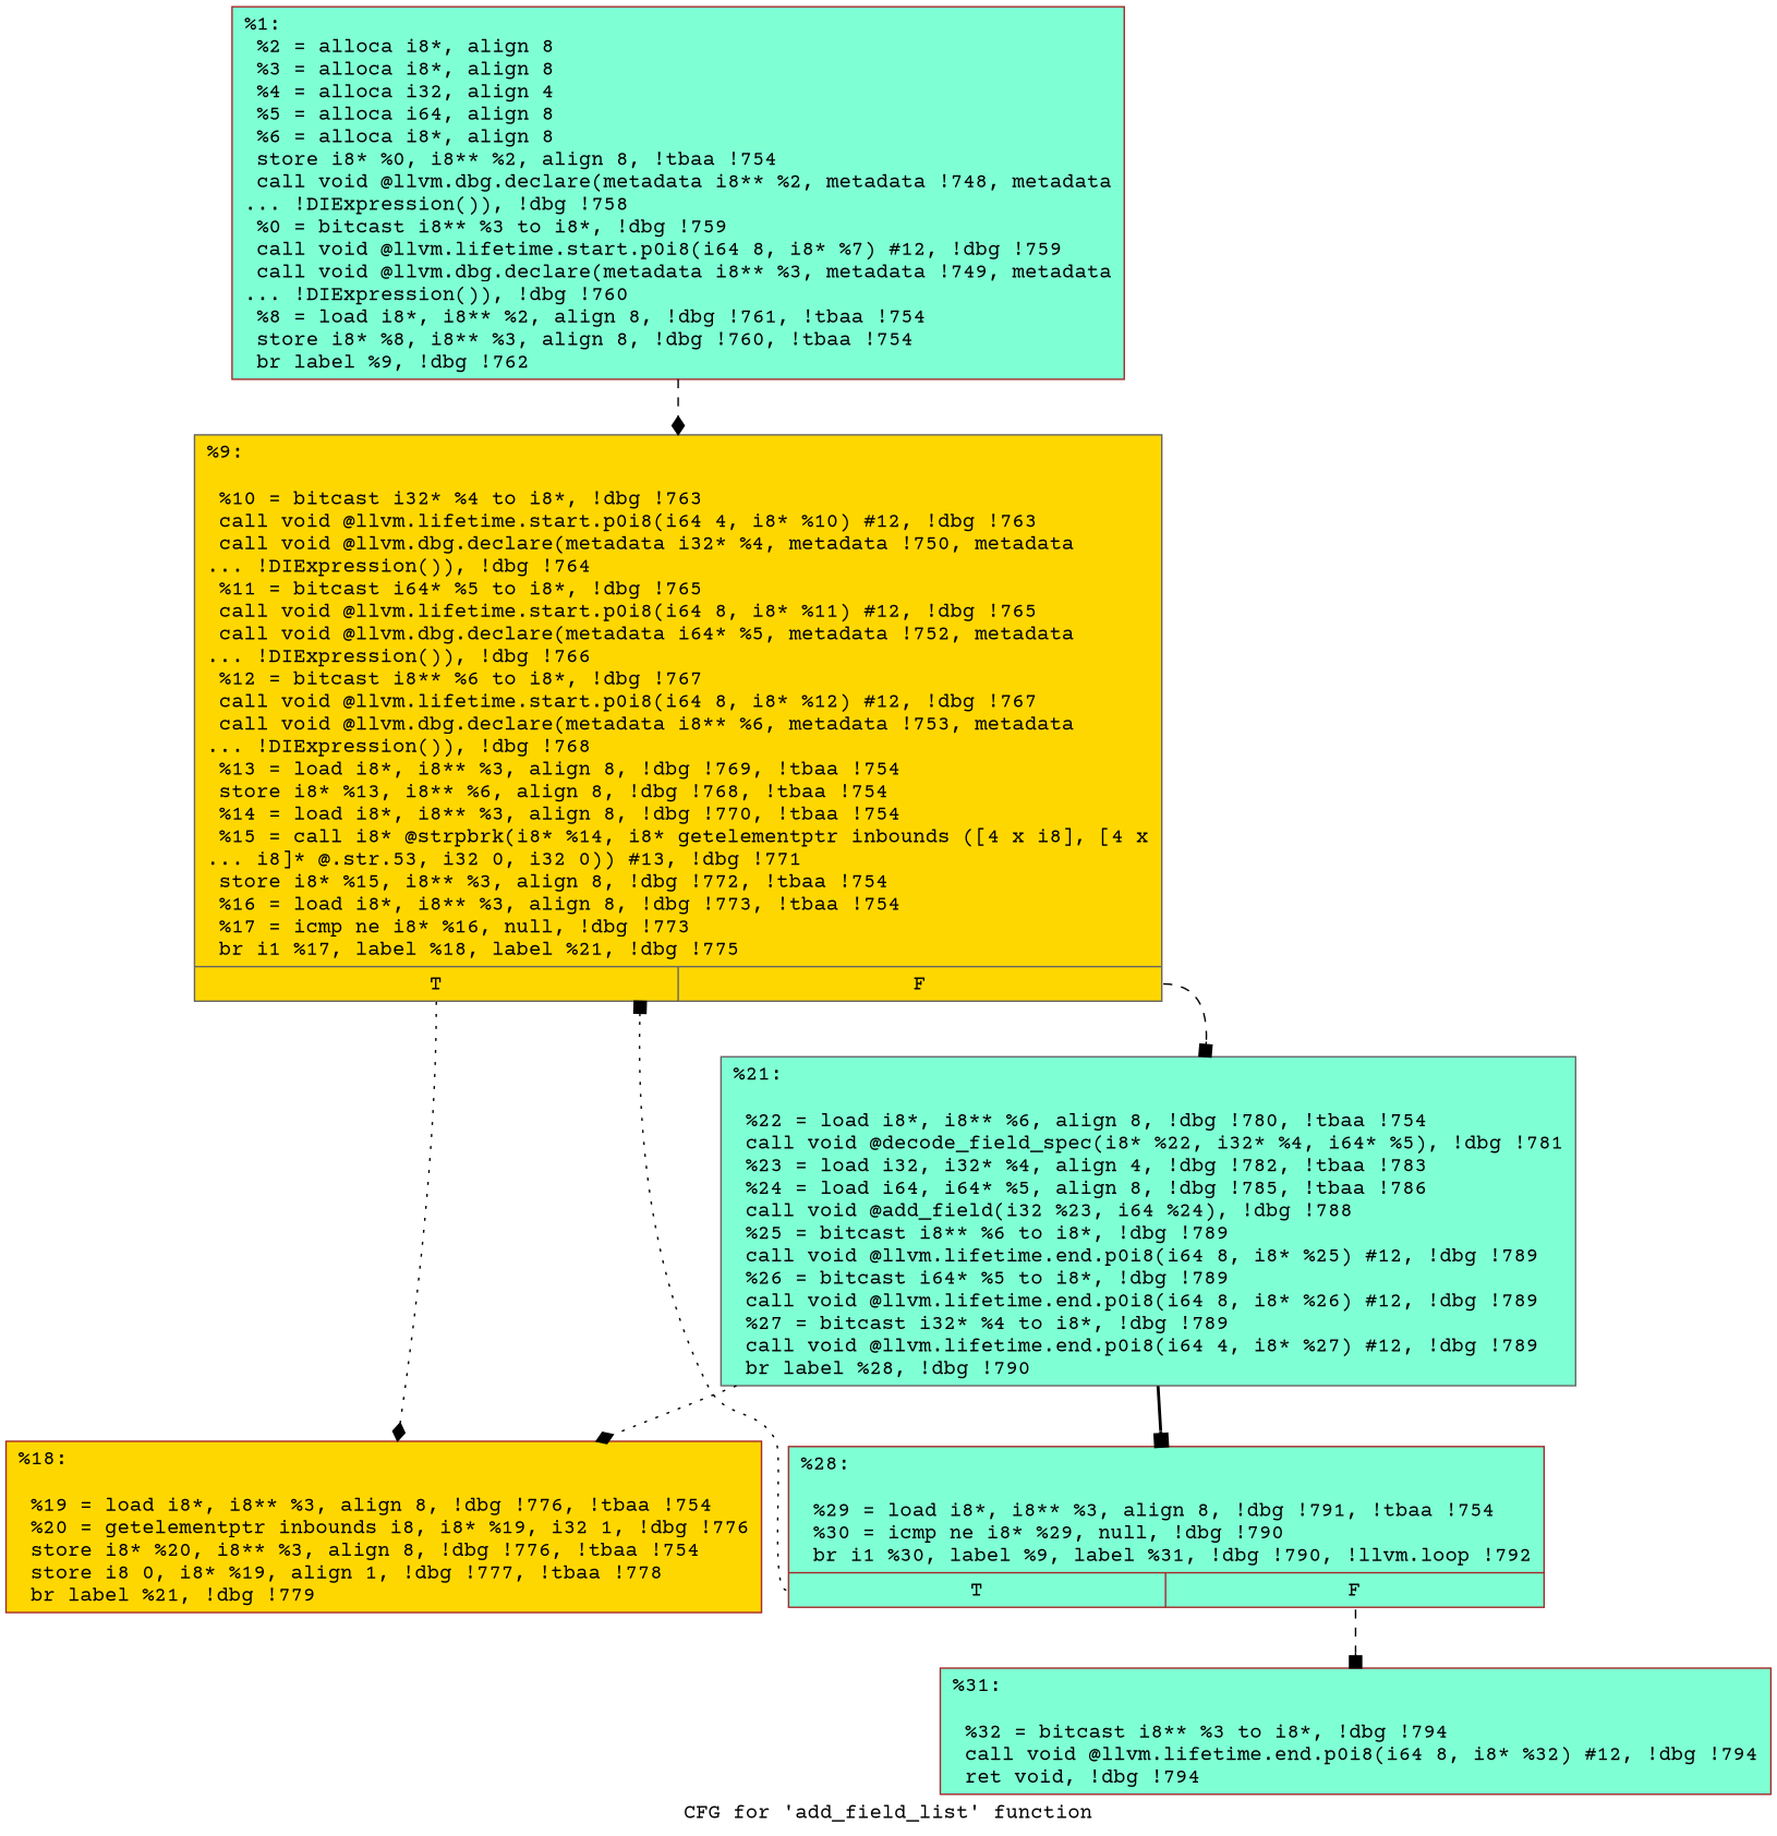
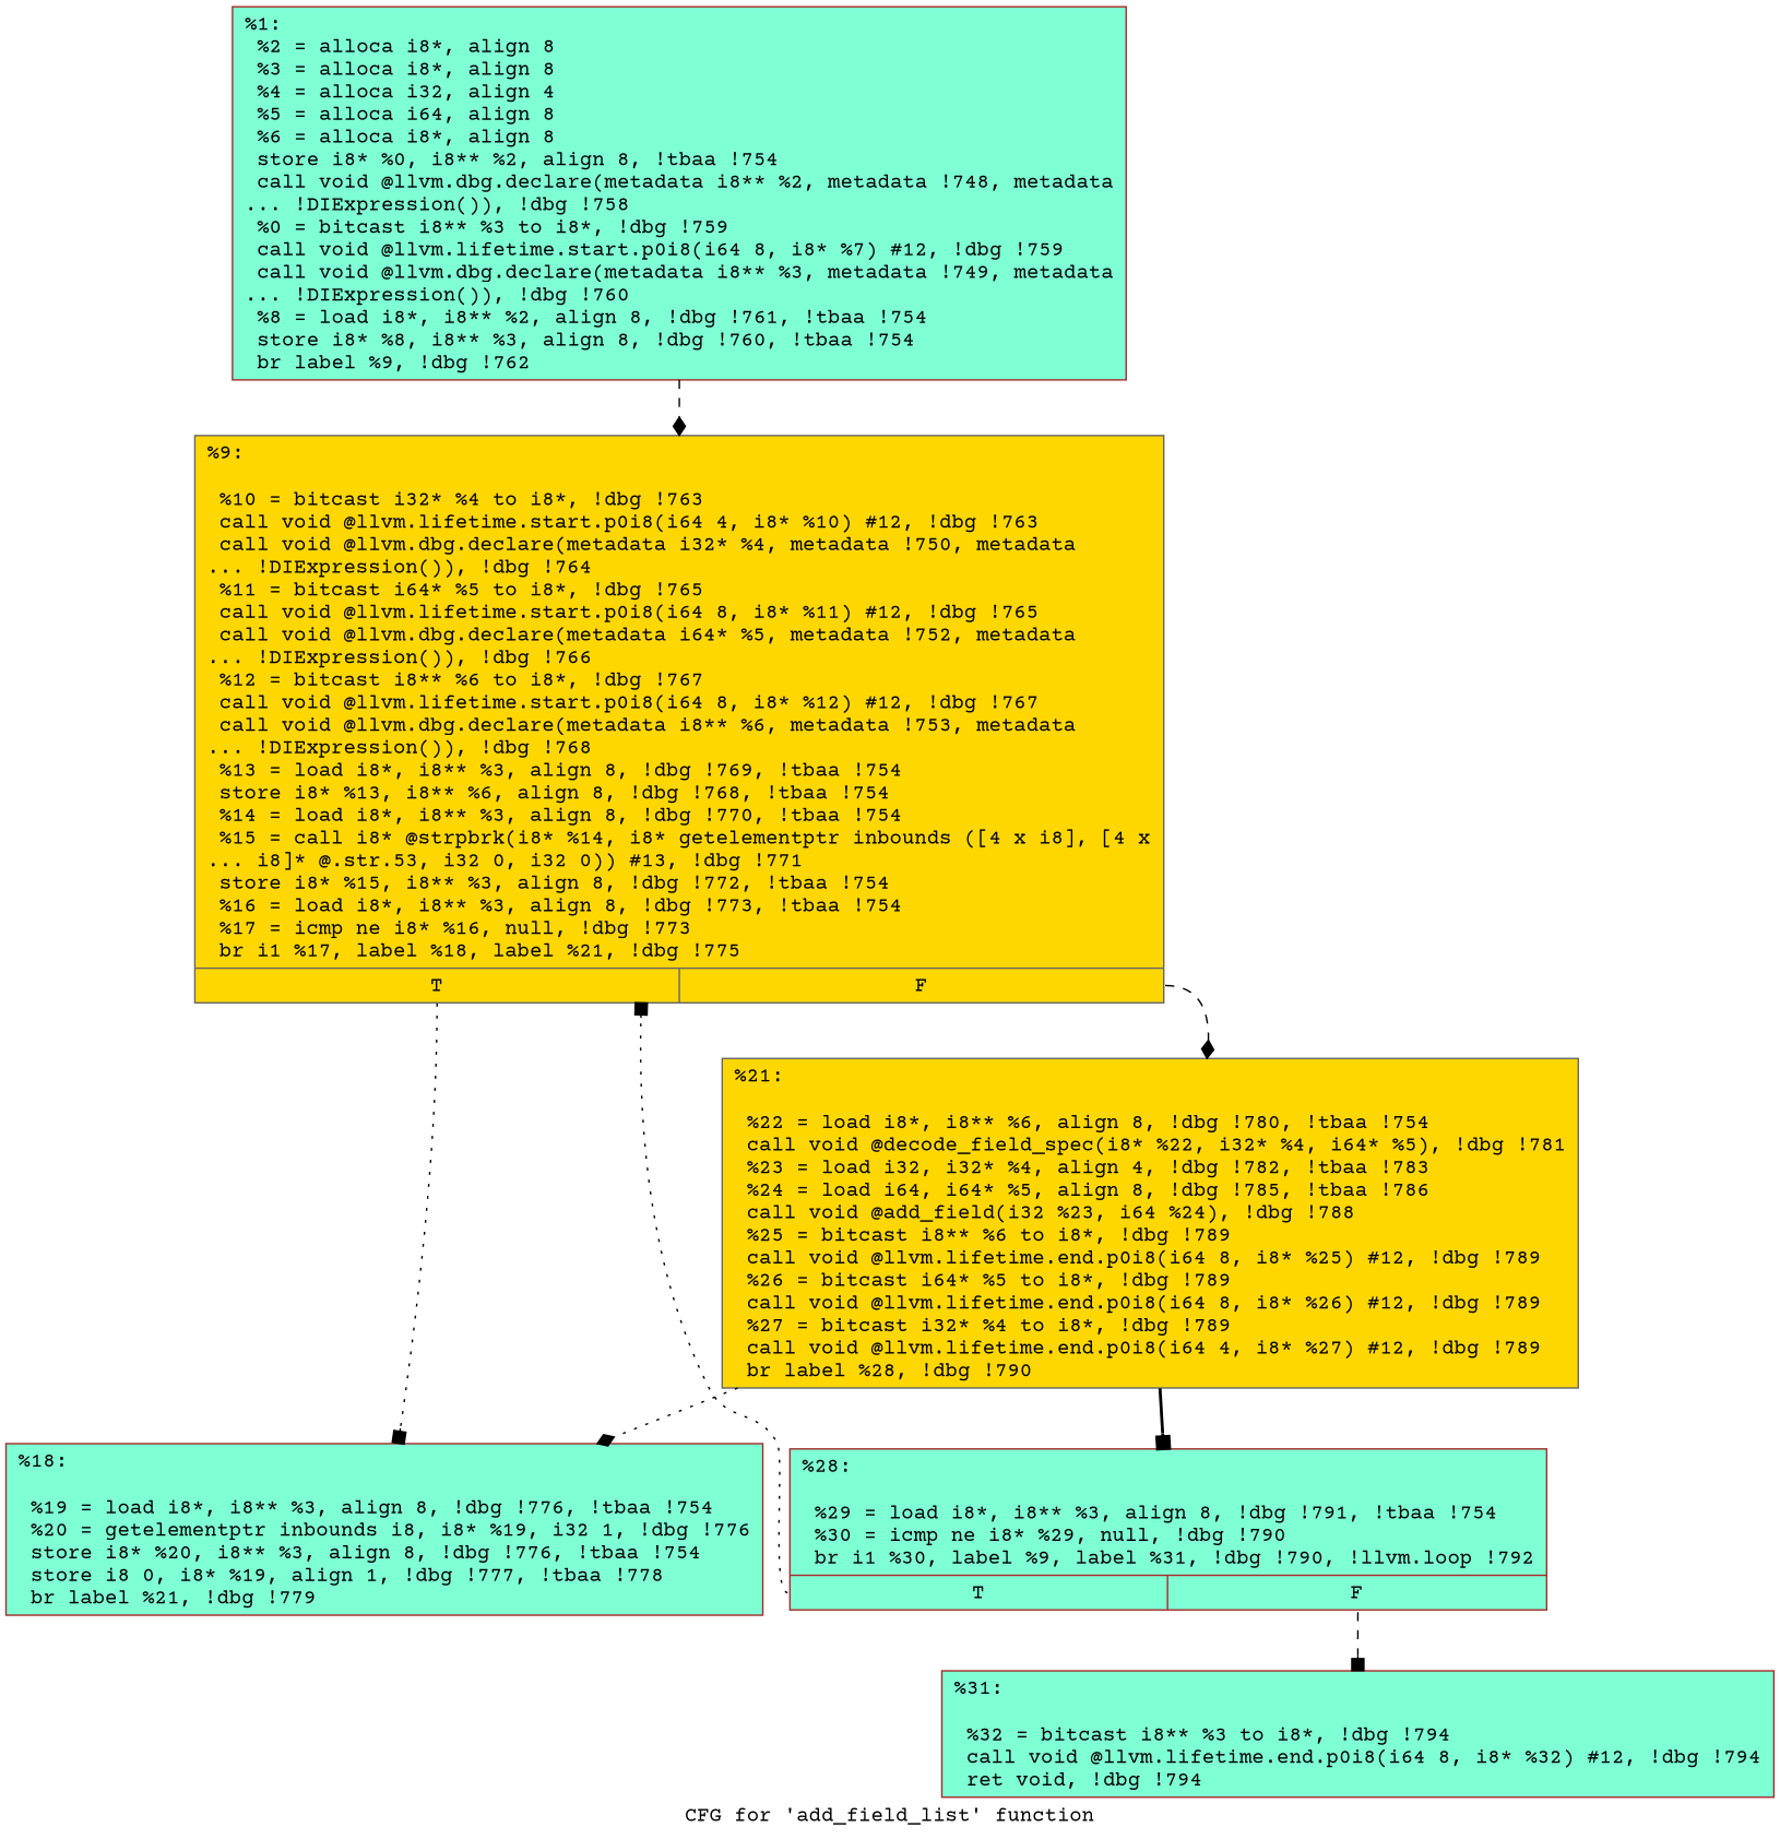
  digraph {
    fontname="Courier Prime"
    label="CFG for 'add_field_list' function"
    node [color=brown fillcolor=aquamarine fontname="Courier Prime" shape=record style=filled]
    edge [arrowhead=box fontname="Courier Prime" style=dashed]
    n1 [label="{%1:\l  %2 = alloca i8*, align 8\l  %3 = alloca i8*, align 8\l  %4 = alloca i32, align 4\l  %5 = alloca i64, align 8\l  %6 = alloca i8*, align 8\l  store i8* %0, i8** %2, align 8, !tbaa !754\l  call void @llvm.dbg.declare(metadata i8** %2, metadata !748, metadata\l... !DIExpression()), !dbg !758\l  %0 = bitcast i8** %3 to i8*, !dbg !759\l  call void @llvm.lifetime.start.p0i8(i64 8, i8* %7) #12, !dbg !759\l  call void @llvm.dbg.declare(metadata i8** %3, metadata !749, metadata\l... !DIExpression()), !dbg !760\l  %8 = load i8*, i8** %2, align 8, !dbg !761, !tbaa !754\l  store i8* %8, i8** %3, align 8, !dbg !760, !tbaa !754\l  br label %9, !dbg !762\l}"]
    n2 [color=gray40 fillcolor=gold label="{%9:\l\l  %10 = bitcast i32* %4 to i8*, !dbg !763\l  call void @llvm.lifetime.start.p0i8(i64 4, i8* %10) #12, !dbg !763\l  call void @llvm.dbg.declare(metadata i32* %4, metadata !750, metadata\l... !DIExpression()), !dbg !764\l  %11 = bitcast i64* %5 to i8*, !dbg !765\l  call void @llvm.lifetime.start.p0i8(i64 8, i8* %11) #12, !dbg !765\l  call void @llvm.dbg.declare(metadata i64* %5, metadata !752, metadata\l... !DIExpression()), !dbg !766\l  %12 = bitcast i8** %6 to i8*, !dbg !767\l  call void @llvm.lifetime.start.p0i8(i64 8, i8* %12) #12, !dbg !767\l  call void @llvm.dbg.declare(metadata i8** %6, metadata !753, metadata\l... !DIExpression()), !dbg !768\l  %13 = load i8*, i8** %3, align 8, !dbg !769, !tbaa !754\l  store i8* %13, i8** %6, align 8, !dbg !768, !tbaa !754\l  %14 = load i8*, i8** %3, align 8, !dbg !770, !tbaa !754\l  %15 = call i8* @strpbrk(i8* %14, i8* getelementptr inbounds ([4 x i8], [4 x\l... i8]* @.str.53, i32 0, i32 0)) #13, !dbg !771\l  store i8* %15, i8** %3, align 8, !dbg !772, !tbaa !754\l  %16 = load i8*, i8** %3, align 8, !dbg !773, !tbaa !754\l  %17 = icmp ne i8* %16, null, !dbg !773\l  br i1 %17, label %18, label %21, !dbg !775\l|{<s0>T|<s1>F}}"]
-   n3 [fillcolor=gold label="{%18:\l\l  %19 = load i8*, i8** %3, align 8, !dbg !776, !tbaa !754\l  %20 = getelementptr inbounds i8, i8* %19, i32 1, !dbg !776\l  store i8* %20, i8** %3, align 8, !dbg !776, !tbaa !754\l  store i8 0, i8* %19, align 1, !dbg !777, !tbaa !778\l  br label %21, !dbg !779\l}"]
-   n4 [color=gray40 label="{%21:\l\l  %22 = load i8*, i8** %6, align 8, !dbg !780, !tbaa !754\l  call void @decode_field_spec(i8* %22, i32* %4, i64* %5), !dbg !781\l  %23 = load i32, i32* %4, align 4, !dbg !782, !tbaa !783\l  %24 = load i64, i64* %5, align 8, !dbg !785, !tbaa !786\l  call void @add_field(i32 %23, i64 %24), !dbg !788\l  %25 = bitcast i8** %6 to i8*, !dbg !789\l  call void @llvm.lifetime.end.p0i8(i64 8, i8* %25) #12, !dbg !789\l  %26 = bitcast i64* %5 to i8*, !dbg !789\l  call void @llvm.lifetime.end.p0i8(i64 8, i8* %26) #12, !dbg !789\l  %27 = bitcast i32* %4 to i8*, !dbg !789\l  call void @llvm.lifetime.end.p0i8(i64 4, i8* %27) #12, !dbg !789\l  br label %28, !dbg !790\l}"]
+   n3 [label="{%18:\l\l  %19 = load i8*, i8** %3, align 8, !dbg !776, !tbaa !754\l  %20 = getelementptr inbounds i8, i8* %19, i32 1, !dbg !776\l  store i8* %20, i8** %3, align 8, !dbg !776, !tbaa !754\l  store i8 0, i8* %19, align 1, !dbg !777, !tbaa !778\l  br label %21, !dbg !779\l}"]
+   n4 [color=gray40 fillcolor=gold label="{%21:\l\l  %22 = load i8*, i8** %6, align 8, !dbg !780, !tbaa !754\l  call void @decode_field_spec(i8* %22, i32* %4, i64* %5), !dbg !781\l  %23 = load i32, i32* %4, align 4, !dbg !782, !tbaa !783\l  %24 = load i64, i64* %5, align 8, !dbg !785, !tbaa !786\l  call void @add_field(i32 %23, i64 %24), !dbg !788\l  %25 = bitcast i8** %6 to i8*, !dbg !789\l  call void @llvm.lifetime.end.p0i8(i64 8, i8* %25) #12, !dbg !789\l  %26 = bitcast i64* %5 to i8*, !dbg !789\l  call void @llvm.lifetime.end.p0i8(i64 8, i8* %26) #12, !dbg !789\l  %27 = bitcast i32* %4 to i8*, !dbg !789\l  call void @llvm.lifetime.end.p0i8(i64 4, i8* %27) #12, !dbg !789\l  br label %28, !dbg !790\l}"]
    n5 [label="{%28:\l\l  %29 = load i8*, i8** %3, align 8, !dbg !791, !tbaa !754\l  %30 = icmp ne i8* %29, null, !dbg !790\l  br i1 %30, label %9, label %31, !dbg !790, !llvm.loop !792\l|{<s0>T|<s1>F}}"]
    n6 [label="{%31:\l\l  %32 = bitcast i8** %3 to i8*, !dbg !794\l  call void @llvm.lifetime.end.p0i8(i64 8, i8* %32) #12, !dbg !794\l  ret void, !dbg !794\l}"]
    n1 -> n2 [arrowhead=diamond]
-   n2 -> n3 [arrowhead=diamond style=dotted tailport=s0]
-   n2 -> n4 [tailport=s1]
+   n2 -> n3 [style=dotted tailport=s0]
+   n2 -> n4 [arrowhead=diamond tailport=s1]
    n4 -> n3 [arrowhead=diamond style=dotted]
    n4 -> n5 [style=bold]
    n5 -> n2 [style=dotted tailport=s0]
    n5 -> n6 [tailport=s1]
  }
